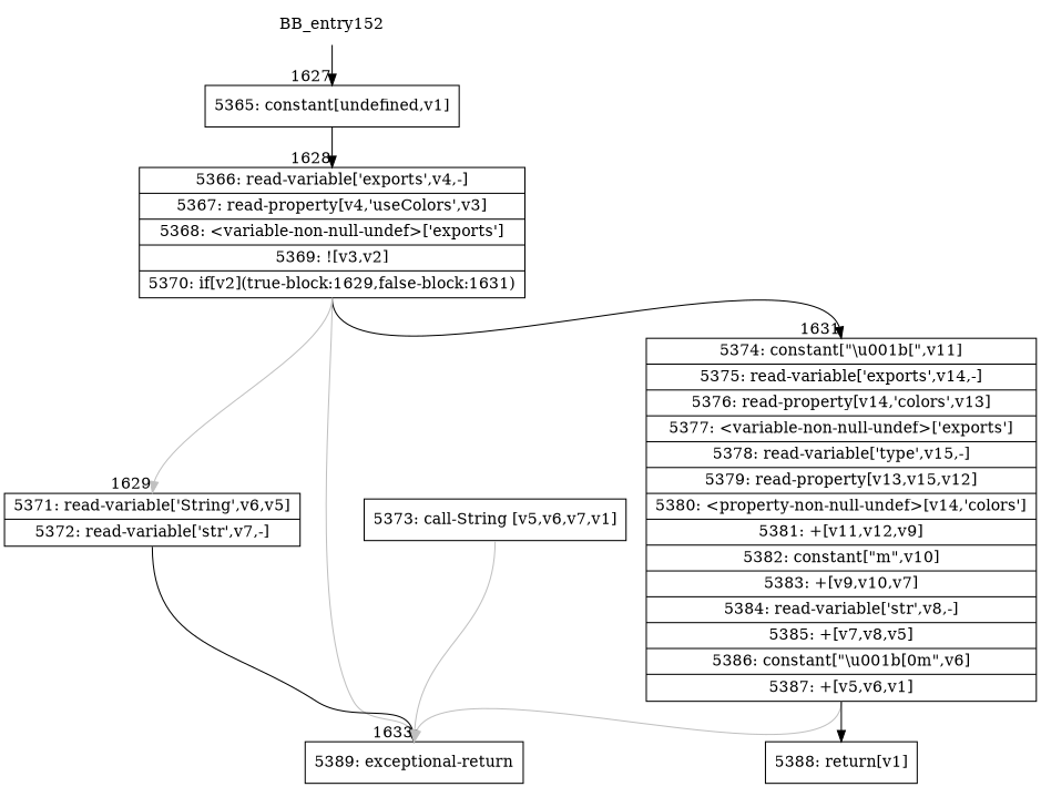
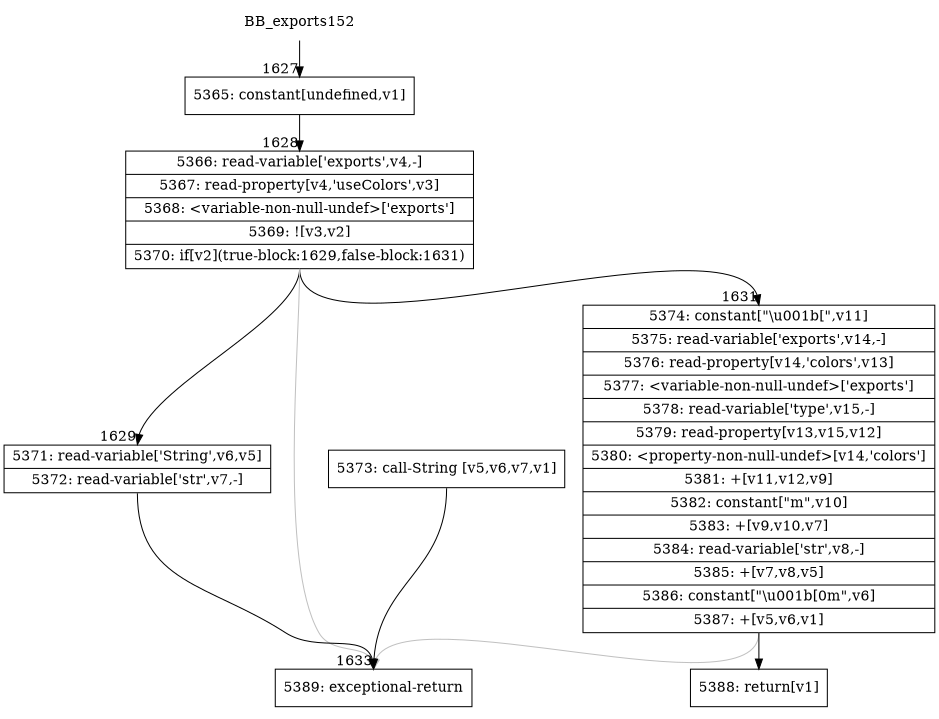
  digraph {
    rankdir=TD
    node [shape=record]
    edge [headport=n tailport=s]
-   BB_entry152 [shape=none]
+   BB_entry152 [shape=none label=BB_exports152]
    n2 [label="{5365: constant[undefined,v1]}"]
    n3 [label="{5366: read-variable['exports',v4,-]|5367: read-property[v4,'useColors',v3]|5368: \<variable-non-null-undef\>['exports']|5369: ![v3,v2]|5370: if[v2](true-block:1629,false-block:1631)}"]
    n4 [label="{5371: read-variable['String',v6,v5]|5372: read-variable['str',v7,-]}"]
    n5 [label="{5374: constant[\"\\u001b[\",v11]|5375: read-variable['exports',v14,-]|5376: read-property[v14,'colors',v13]|5377: \<variable-non-null-undef\>['exports']|5378: read-variable['type',v15,-]|5379: read-property[v13,v15,v12]|5380: \<property-non-null-undef\>[v14,'colors']|5381: +[v11,v12,v9]|5382: constant[\"m\",v10]|5383: +[v9,v10,v7]|5384: read-variable['str',v8,-]|5385: +[v7,v8,v5]|5386: constant[\"\\u001b[0m\",v6]|5387: +[v5,v6,v1]}"]
    n6 [label="{5389: exceptional-return}"]
    n7 [label="{5388: return[v1]}"]
    n8 [label="{5373: call-String [v5,v6,v7,v1]}"]
    BB_entry152 -> n2 [headlabel="    1627"]
    n2 -> n3 [headlabel="      1628"]
-   n3 -> n4 [headlabel="      1629" color=gray]
+   n3 -> n4 [headlabel="      1629"]
    n3 -> n5 [headlabel="      1631"]
    n3 -> n6 [color=gray headlabel="      1633"]
    n4 -> n6 [color=black]
    n5 -> n6 [color=gray]
    n5 -> n7
-   n8 -> n6 [color=gray]
+   n8 -> n6 [color=black]
  }
